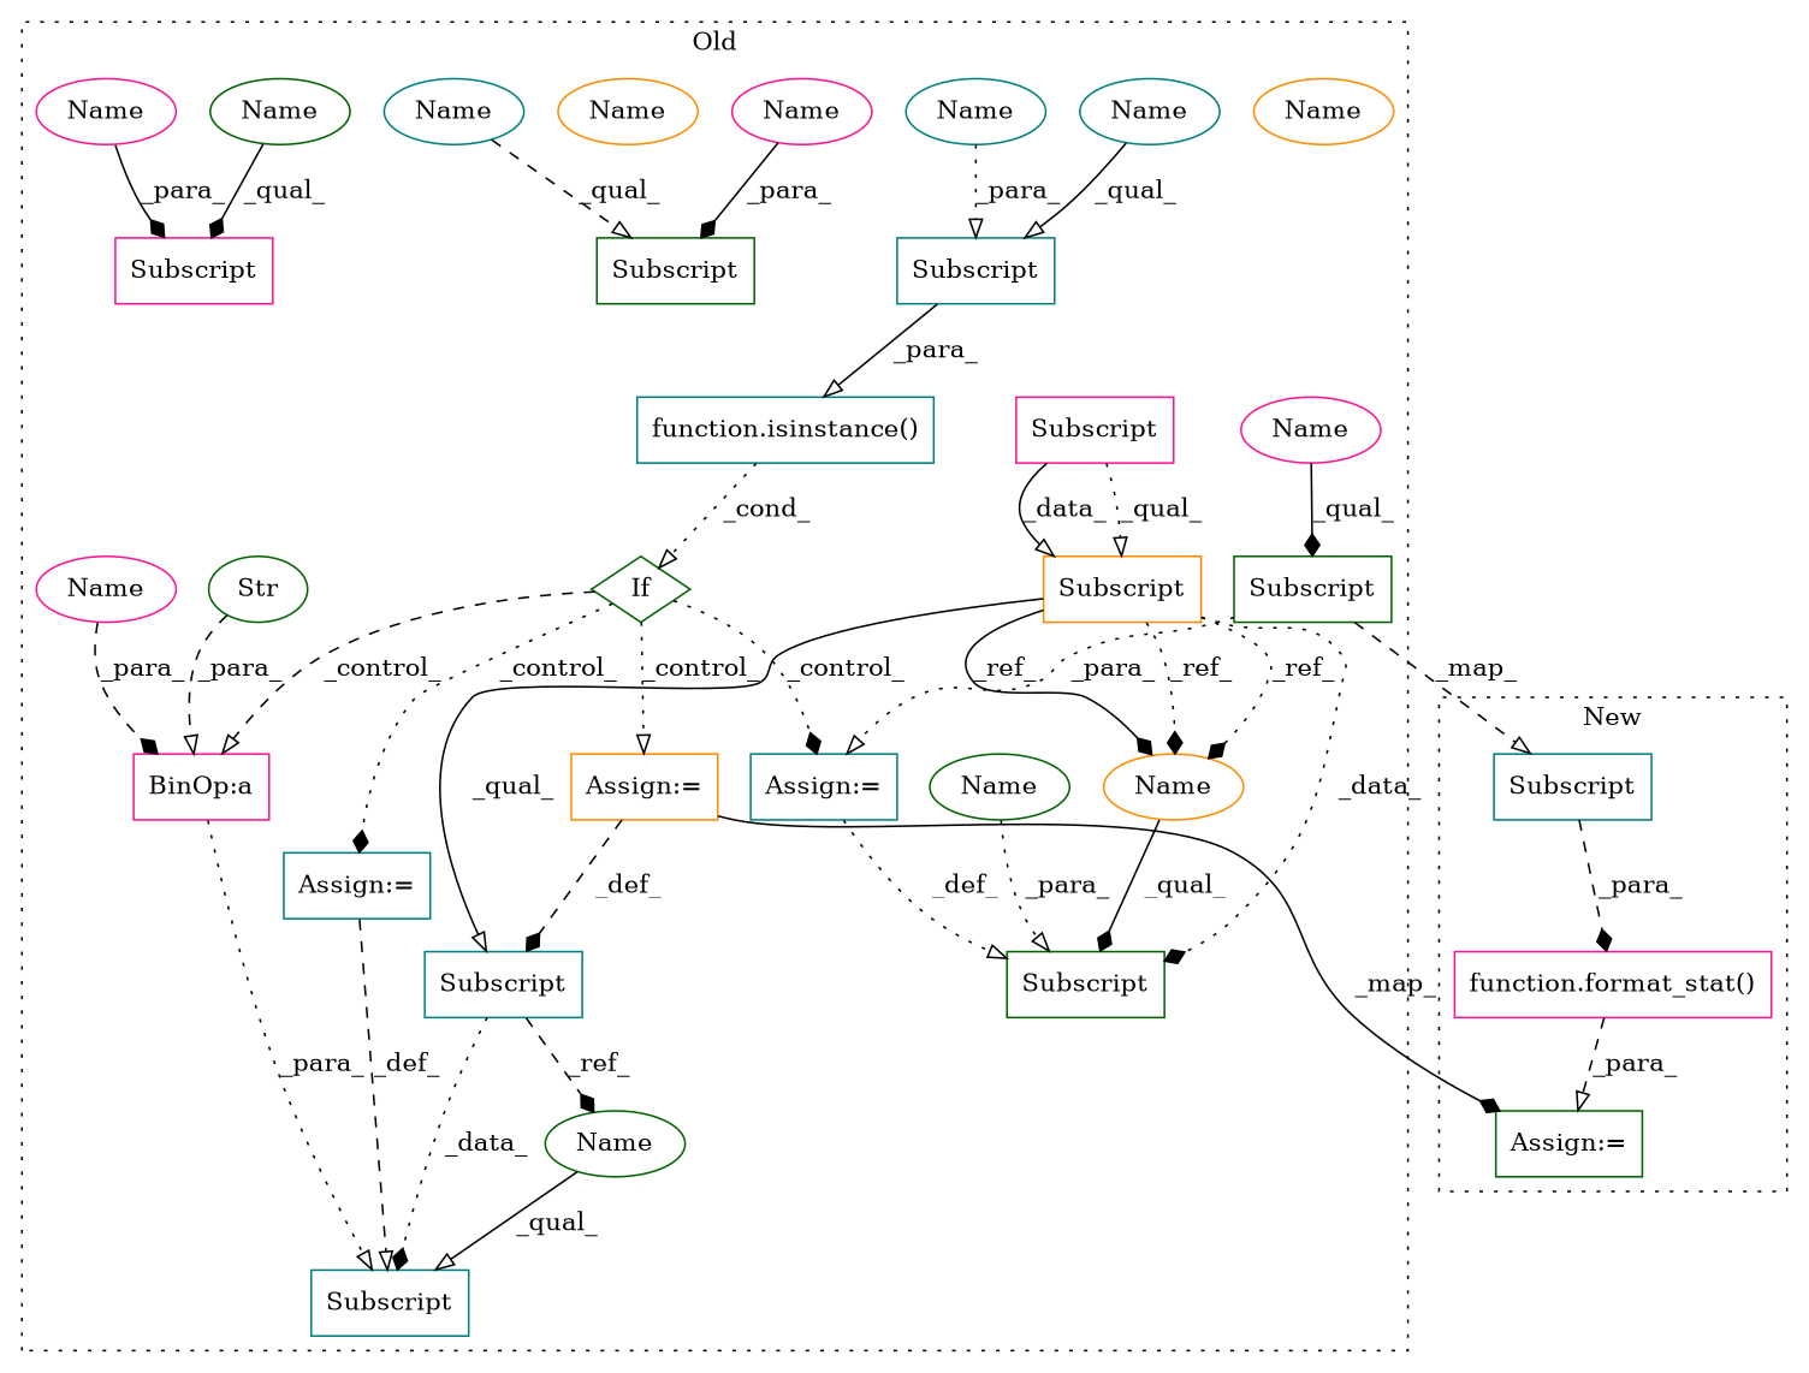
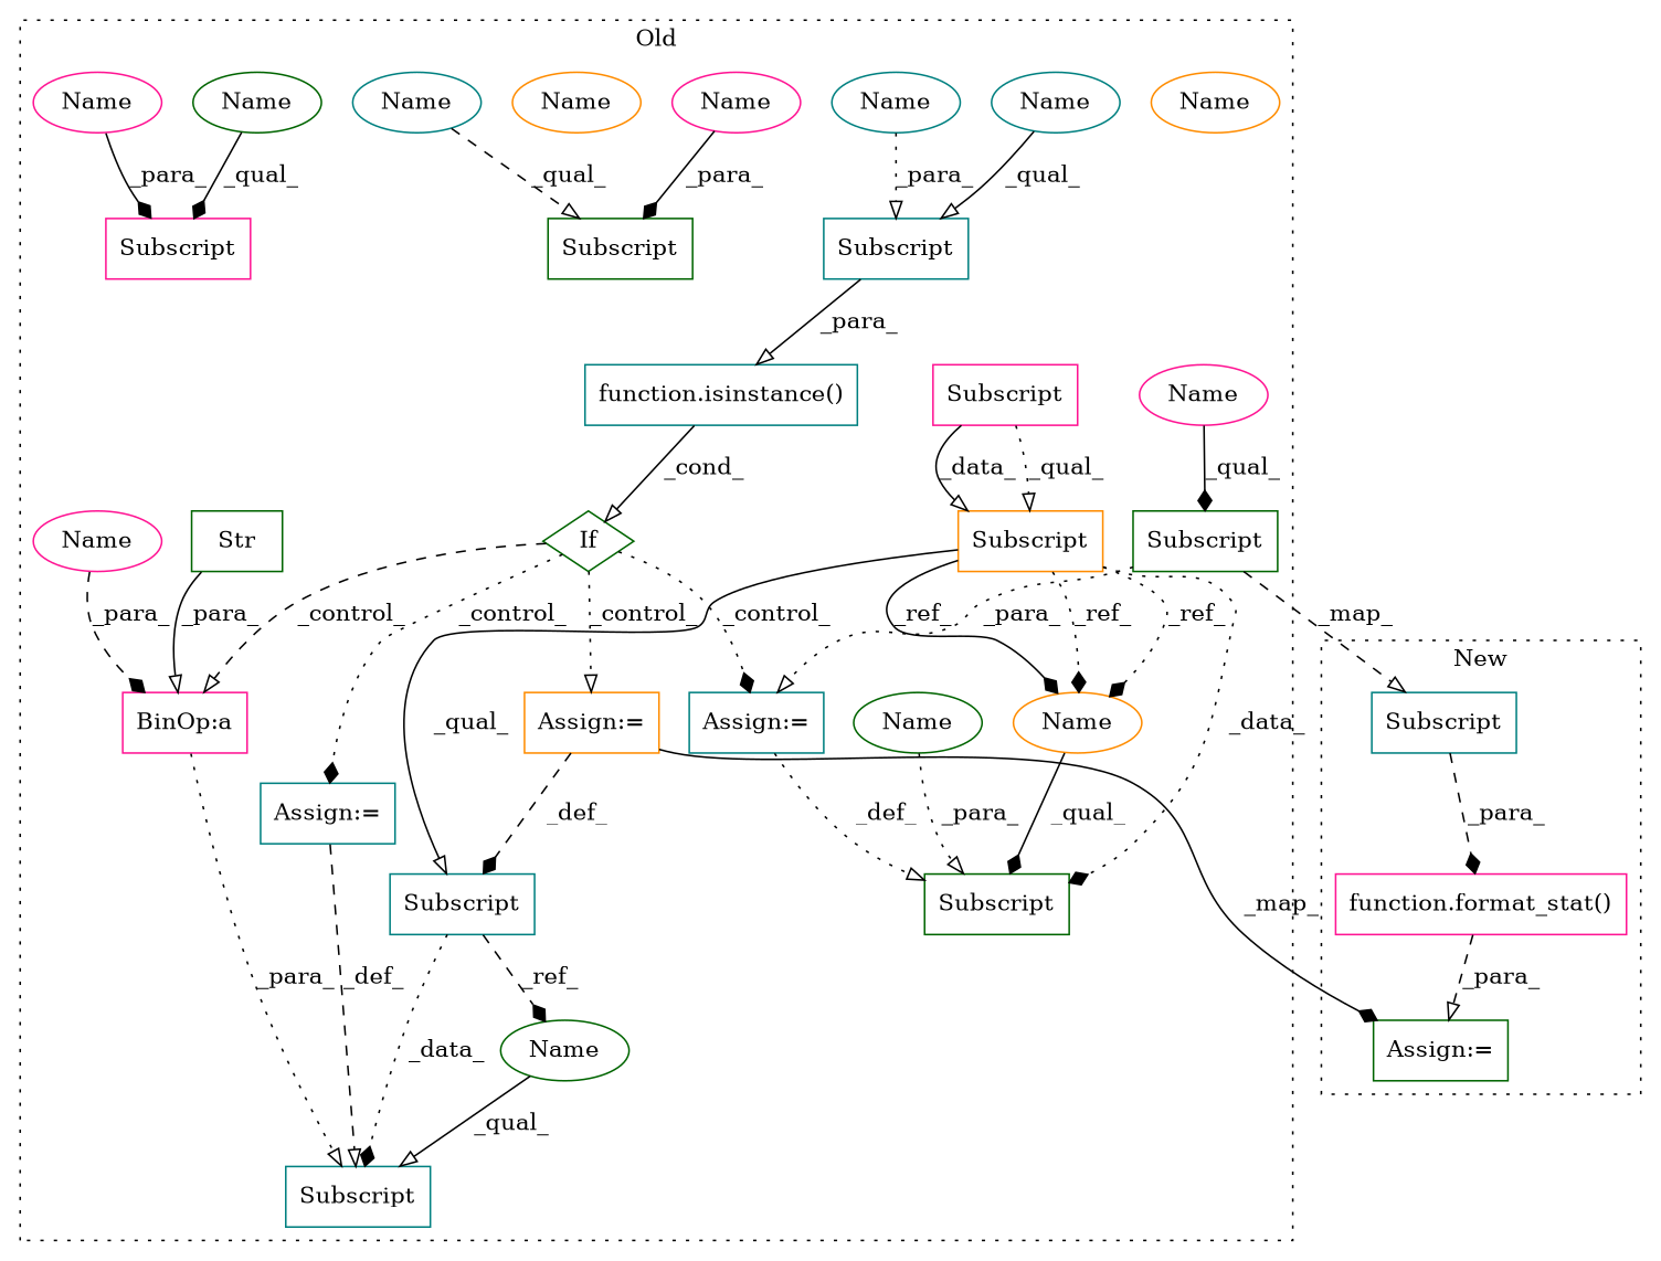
  digraph {
    node [a=87 color=teal l=3 s=4874 shape=box]
    edge [arrowhead=onormal style=dotted]
    n1 [a=63 l="21,0" label=Subscript s="4801,0"]
    n2 [a=82 color=deeppink label="BinOp:a" s=4812]
    n3 [a=96 color=darkgreen label=If s=4698 shape=diamond]
    n4 [a=63 l="12,0" label=Subscript s="4755,0"]
-   n5 [a=66 color=darkgreen l=6 label=Str s=4815 shape=ellipse]
+   n5 [a=66 color=darkgreen l=6 label=Str s=4815]
    n6 [a=63 color=darkgreen l="12,0" label=Subscript s="4874,0"]
    n7 [a=63 color=darkgreen l="10,0" label=Subscript s="4889,0"]
    n8 [a=63 color=darkgreen l="10,0" label=Subscript s="4825,0"]
    n9 [a=75 l="11,1" label="function.isinstance()" s="4701,4736"]
    n10 [a=63 color=deeppink l="16,0" label=Subscript s="4449,0"]
    n11 [a=68 label="Assign:=" s=4822]
    n12 [a=63 l="10,0" label=Subscript s="4712,0"]
    n13 [a=68 label="Assign:=" s=4886]
    n14 [a=63 color=darkorange l="17,0" label=Subscript s="4517,0"]
    n15 [a=68 color=darkorange label="Assign:=" s=4767]
    n16 [a=63 color=deeppink l="10,0" label=Subscript s="4770,0"]
    n17 [color=darkorange l=7 label=Name shape=ellipse]
    n18 [l=5 label=Name s=4712 shape=ellipse]
    n19 [l=5 label=Name s=4825 shape=ellipse]
    n20 [color=deeppink l=5 label=Name s=4889 shape=ellipse]
    n21 [color=darkgreen l=5 label=Name s=4770 shape=ellipse]
    n22 [color=darkorange l=7 label=Name shape=ellipse]
    n23 [color=darkgreen l=7 label=Name s=4801 shape=ellipse]
    n24 [color=deeppink label=Name s=4831 shape=ellipse]
    n25 [color=darkgreen label=Name s=4882 shape=ellipse]
    n26 [color=deeppink label=Name s=4809 shape=ellipse]
    n27 [label=Name s=4718 shape=ellipse]
    n28 [color=deeppink label=Name s=4776 shape=ellipse]
    n29 [color=darkorange l=7 label=Name shape=ellipse]
    n30 [a=75 color=deeppink l="12,1" label="function.format_stat()" s="4863,4885"]
    n31 [a=63 l="10,0" label=Subscript s="4875,0"]
    n32 [a=68 color=darkgreen label="Assign:=" s=4860]
    subgraph cluster_1 {
      label=Old
      style=dotted
      n1
      n2
      n3
      n4
      n5
      n6
      n7
      n8
      n9
      n10
      n11
      n12
      n13
      n14
      n15
      n16
      n17
      n18
      n19
      n20
      n21
      n22
      n23
      n24
      n25
      n26
      n27
      n28
      n29
    }
    subgraph cluster_2 {
      label=New
      style=dotted
      n30
      n31
      n32
    }
    n2 -> n1 [label=_para_]
    n3 -> n2 [label=_control_ style=dashed]
    n3 -> n11 [arrowhead=diamond label=_control_]
    n3 -> n13 [arrowhead=diamond label=_control_]
    n3 -> n15 [label=_control_]
    n4 -> n1 [arrowhead=diamond label=_data_]
    n4 -> n23 [arrowhead=diamond label=_ref_ style=dashed]
-   n5 -> n2 [label=_para_ style=dashed]
+   n5 -> n2 [label=_para_ style=solid]
    n7 -> n13 [label=_para_]
    n7 -> n31 [label=_map_ style=dashed]
-   n9 -> n3 [label=_cond_]
+   n9 -> n3 [label=_cond_ style=solid]
    n10 -> n14 [label=_qual_]
    n10 -> n14 [label=_data_ style=solid]
    n11 -> n1 [label=_def_ style=dashed]
    n12 -> n9 [label=_para_ style=solid]
    n13 -> n6 [label=_def_]
    n14 -> n4 [label=_qual_ style=solid]
    n14 -> n6 [arrowhead=diamond label=_data_]
    n14 -> n29 [arrowhead=diamond label=_ref_]
    n14 -> n29 [arrowhead=diamond label=_ref_ style=solid]
    n14 -> n29 [arrowhead=diamond label=_ref_]
    n15 -> n4 [arrowhead=diamond label=_def_ style=dashed]
    n15 -> n32 [arrowhead=diamond label=_map_ style=solid]
    n18 -> n12 [label=_qual_ style=solid]
    n19 -> n8 [label=_qual_ style=dashed]
    n20 -> n7 [arrowhead=diamond label=_qual_ style=solid]
    n21 -> n16 [arrowhead=diamond label=_qual_ style=solid]
    n23 -> n1 [label=_qual_ style=solid]
    n24 -> n8 [arrowhead=diamond label=_para_ style=solid]
    n25 -> n6 [label=_para_]
    n26 -> n2 [arrowhead=diamond label=_para_ style=dashed]
    n27 -> n12 [label=_para_]
    n28 -> n16 [arrowhead=diamond label=_para_ style=solid]
    n29 -> n6 [arrowhead=diamond label=_qual_ style=solid]
    n30 -> n32 [label=_para_ style=dashed]
    n31 -> n30 [arrowhead=diamond label=_para_ style=dashed]
  }
